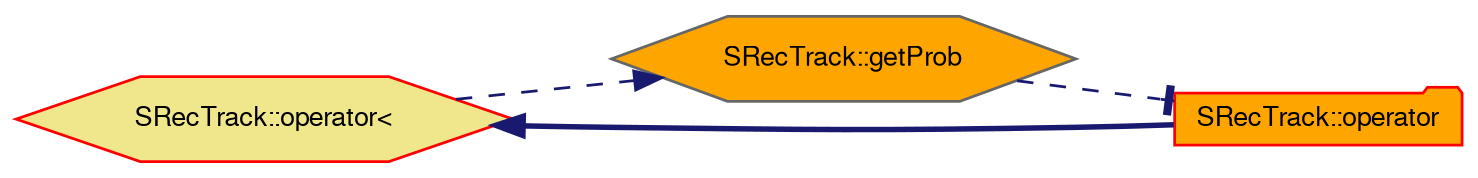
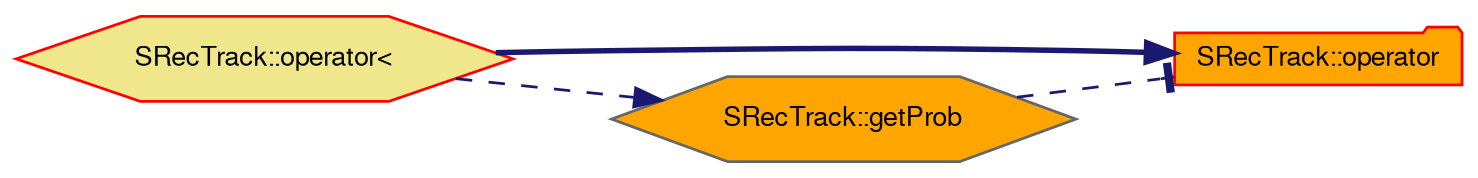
  digraph {
    rankdir=LR
    node [color=red fillcolor=orange fontname=FreeSans fontsize=10 shape=hexagon style=filled]
    edge [arrowhead=normal color=midnightblue fontname=FreeSans fontsize=10 labelfontname=FreeSans labelfontsize=10 style=dashed]
    n1 [fillcolor=khaki fontcolor=black height=0.2 label="SRecTrack::operator\<" width=0.4]
    n2 [height=0.2 label="SRecTrack::operator" shape=folder width=0.4]
    n3 [color=gray40 height=0.2 label="SRecTrack::getProb" width=0.4]
-   n2 -> n1 [style=bold]
+   n1 -> n2 [style=bold]
    n1 -> n3
    n3 -> n2 [arrowhead=tee]
  }
